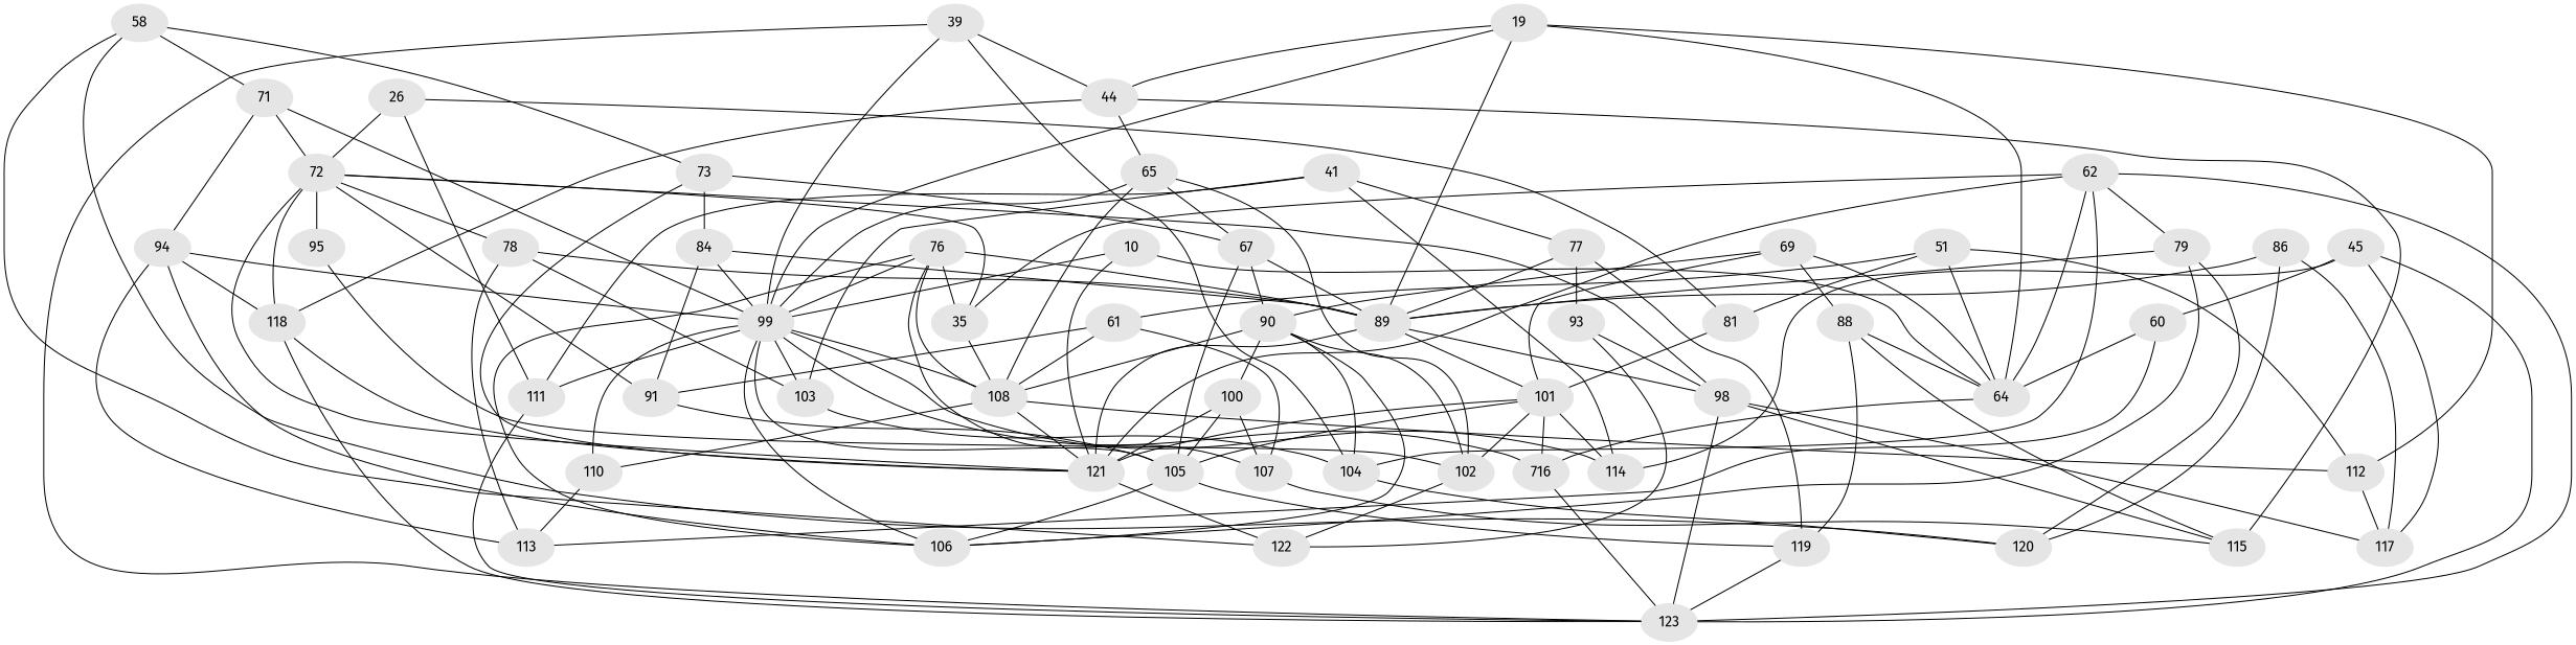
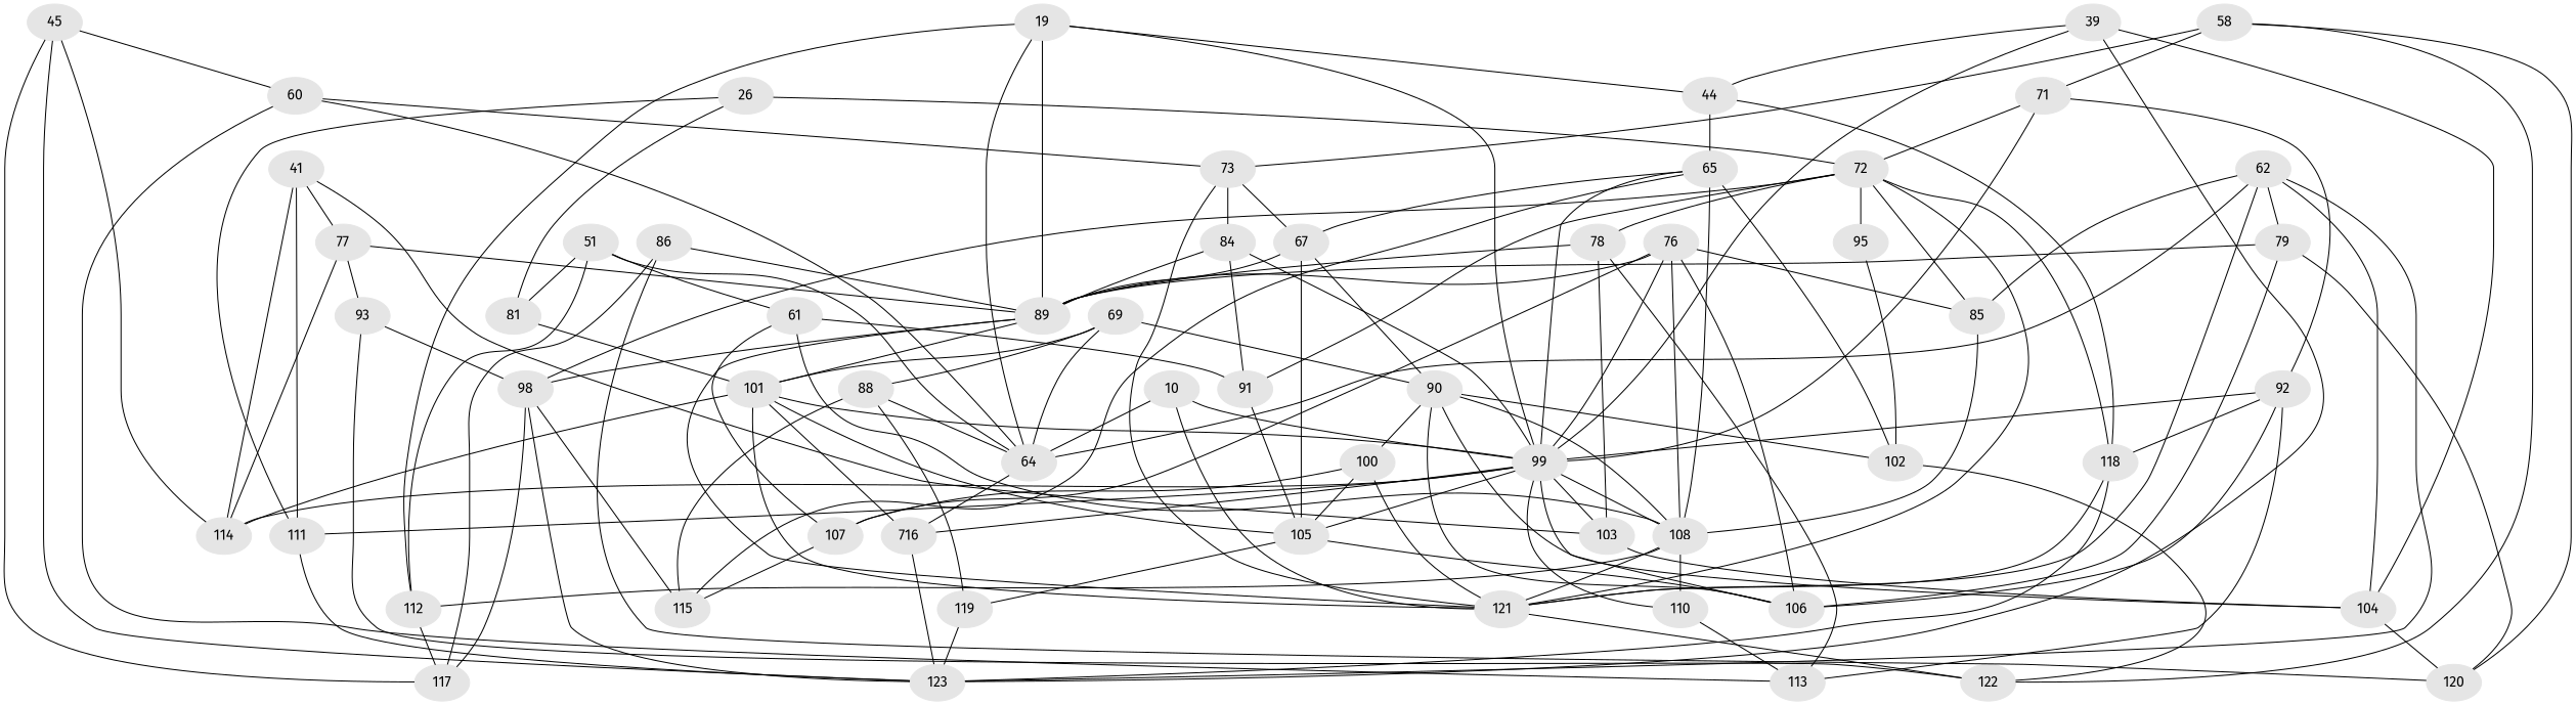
  graph {
    fontname="Fira Sans"
    node [color=gray90 fontname="Fira Sans" style=filled]
    edge [fontname="Fira Sans"]
    10 [super="+3"]
    64 [super="+56"]
    99 [super="+16+97"]
    121 [super="+4+70+28+82"]
    n5 [label=716]
    111
    103
    114
    108 [super="+9+12+36+92"]
    106 [super="+24+50"]
    105 [super="+15+31+80"]
    110
    122
    19 [super="+18"]
    44
    89 [super="+6+59+7+30+53"]
    112
    65 [super="+32+37"]
    118 [super="+34"]
    101 [super="+40+55"]
    98 [super="+96"]
    117
    72 [super="+48+66"]
    91
-   85 [label=35]
+   85
    78
    95 [super="+42"]
    81 [super="+20"]
    26
    123 [super="+75"]
    39
    104 [super="+69"]
    120
    41
    77
    93
    119
    n38 [label=67 super="+68"]
    102 [super="+54"]
    115
    45
    60
    73 [super="+23"]
    113
    n45 [label=69]
    88
    90 [super="+1+5"]
    100
    51
    61
    107
    71 [super="+46"]
-   94 [super="+27+38"]
+   94 [super="+27+38" label=92]
    58
    84 [super="+52"]
    62 [super="+47"]
    79
    76 [super="+74"]
    86
    10 -- 64 [weight=2]
    10 -- 99 [weight=3]
    10 -- 121
    64 -- n5
    99 -- n5
    99 -- 111
    99 -- 103
    99 -- 114
    99 -- 108 [weight=2]
    99 -- 106
    99 -- 105
    99 -- 110
    121 -- 122
    n5 -- 123
    111 -- 123
    103 -- 104
    108 -- 121
    108 -- 110
    108 -- 112
    105 -- 106
    105 -- 119
    110 -- 113
    19 -- 64
    19 -- 99
    19 -- 44
    19 -- 89 [weight=2]
    19 -- 112
    44 -- 65
    44 -- 118
    89 -- 121 [weight=2]
    89 -- 101
    89 -- 98
    112 -- 117
    65 -- 99
    65 -- 108 [weight=2]
    65 -- n38
    65 -- 102 [weight=2]
-   44 -- 115
+   65 -- 115
    118 -- 121
    118 -- 123
    101 -- 121
    101 -- n5
    101 -- 114
    101 -- 105 [weight=2]
-   101 -- 102
+   101 -- 99
    98 -- 117
    98 -- 123
    98 -- 115
    72 -- 121
    72 -- 118
    72 -- 98 [weight=2]
    72 -- 91
    72 -- 85
    72 -- 78
    72 -- 95 [weight=3]
    91 -- 105
    85 -- 108
    78 -- 103
    78 -- 89
    78 -- 113
    95 -- 102
    81 -- 101 [weight=2]
    26 -- 111
    26 -- 72 [weight=2]
    26 -- 81
    39 -- 99
    39 -- 44
    39 -- 123
    39 -- 104
    104 -- 120
    41 -- 111
    41 -- 103
    41 -- 114
    41 -- 77
    77 -- 89
    77 -- 93
-   77 -- 119
+   77 -- 114
    93 -- 122
    93 -- 98
    119 -- 123
    n38 -- 105 [weight=2]
    n38 -- 89
    n38 -- 90
    102 -- 122
    45 -- 114
    45 -- 117
    45 -- 123
    45 -- 60
    60 -- 64
+   60 -- 73
    60 -- 113
    73 -- 121
    73 -- n38
    73 -- 84 [weight=2]
    n45 -- 64
    n45 -- 101
    n45 -- 88
    n45 -- 90
    88 -- 64
    88 -- 119
    88 -- 115
    90 -- 108
    90 -- 106 [weight=2]
    90 -- 104
    90 -- 102
    90 -- 100
    100 -- 121
    100 -- 105
    100 -- 107
    51 -- 64
    51 -- 112
    51 -- 81
    51 -- 61
    61 -- 108
    61 -- 91
    61 -- 107
    107 -- 115
    71 -- 99 [weight=2]
    71 -- 72
    71 -- 94 [weight=2]
    94 -- 99 [weight=2]
    94 -- 106
    94 -- 118 [weight=2]
    94 -- 113
    58 -- 122
    58 -- 120
    58 -- 73
    58 -- 71
    84 -- 99
    84 -- 89
    84 -- 91
    62 -- 64
    62 -- 121 [weight=2]
    62 -- 85
    62 -- 123
    62 -- 104 [weight=2]
    62 -- 79
    79 -- 106
    79 -- 89
    79 -- 120
    76 -- 99
    76 -- 108
    76 -- 106 [weight=2]
    76 -- 89 [weight=2]
    76 -- 85
    76 -- 107
    86 -- 89
    86 -- 117
    86 -- 120
  }
